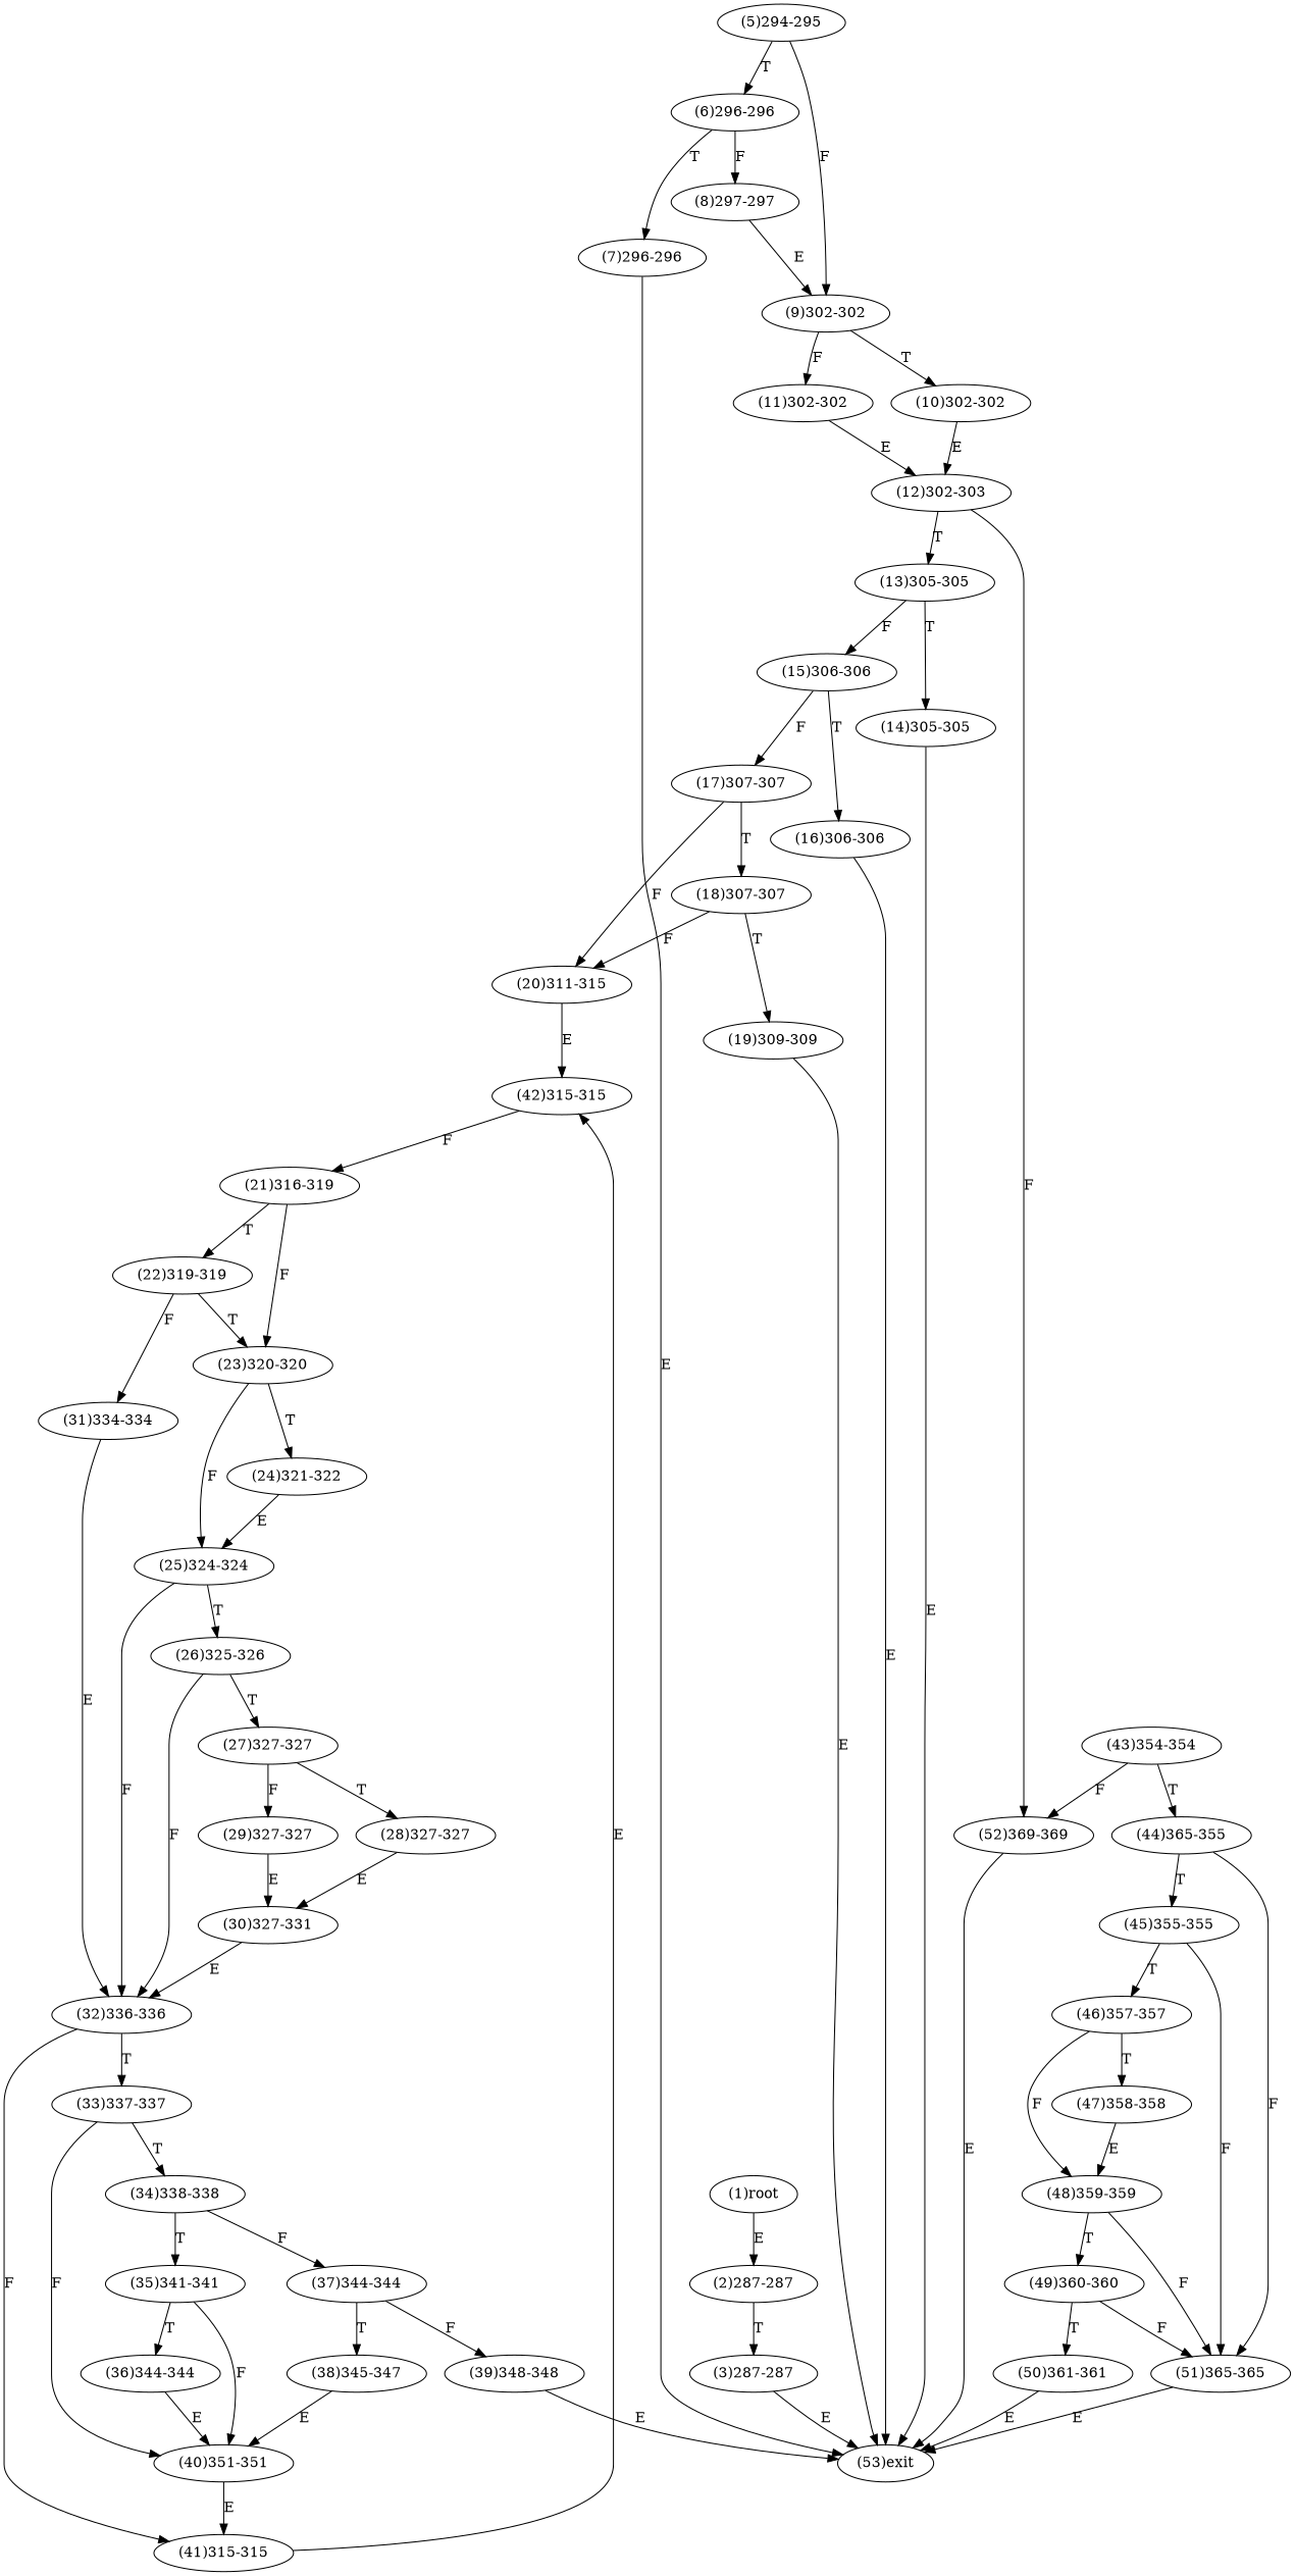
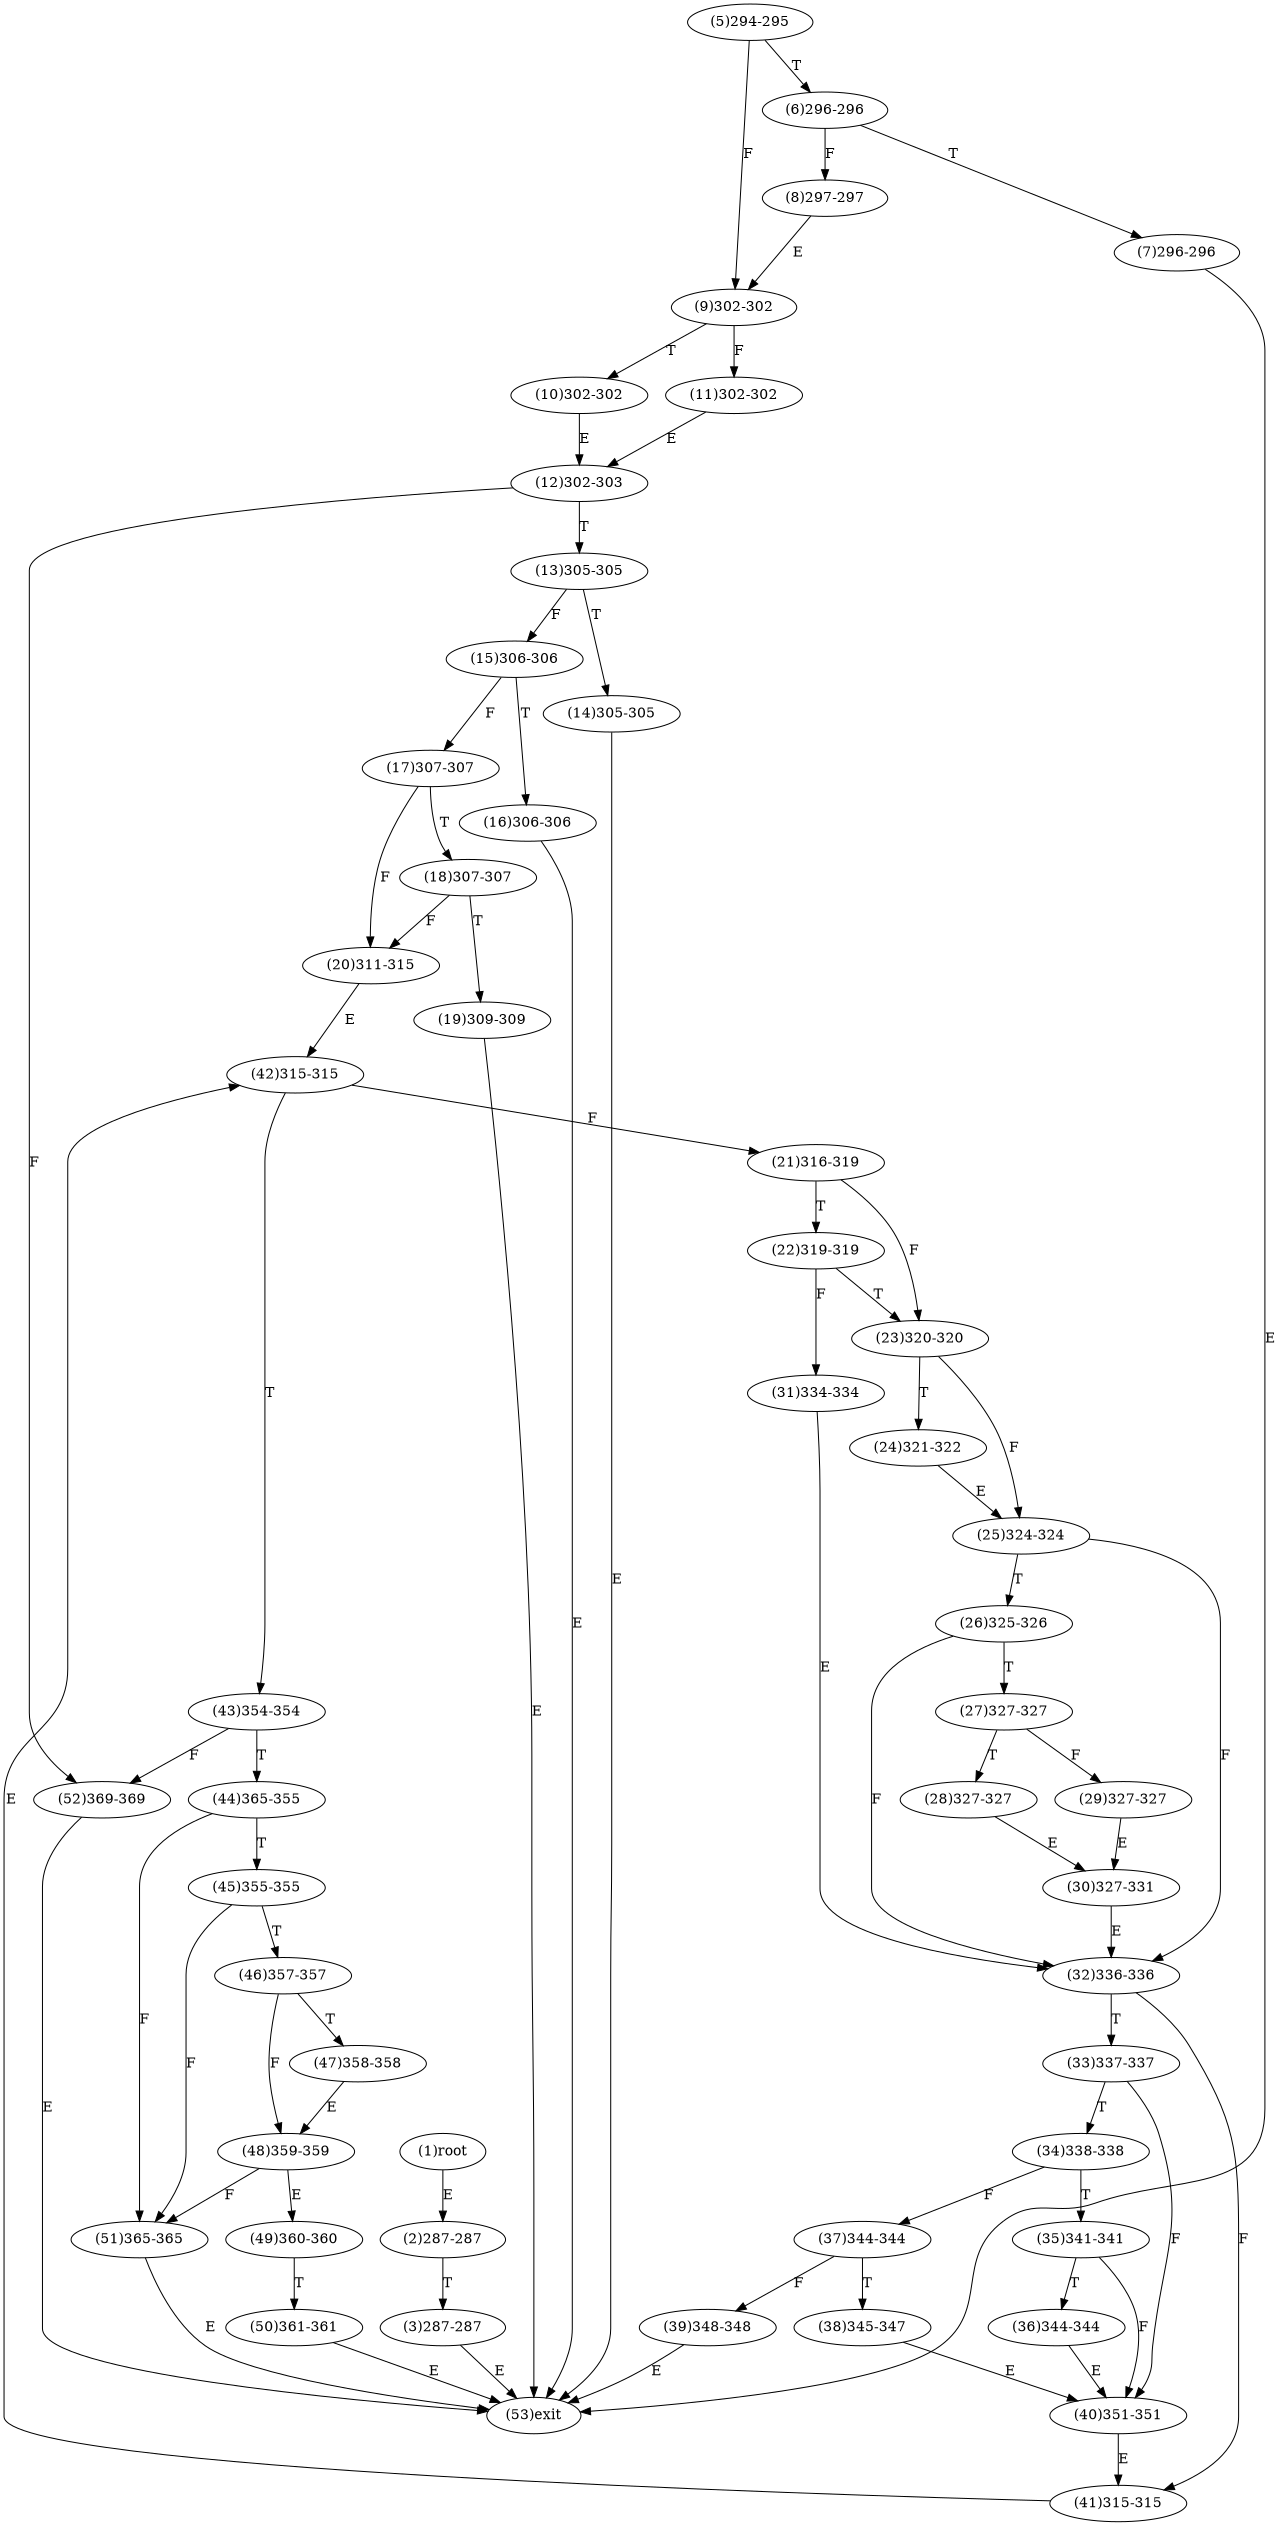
  digraph {
    n1 [label="(1)root"]
    n2 [label="(2)287-287"]
    n3 [label="(3)287-287"]
    n4 [label="(53)exit"]
    n5 [label="(5)294-295"]
    n6 [label="(9)302-302"]
    n7 [label="(6)296-296"]
    n8 [label="(10)302-302"]
    n9 [label="(11)302-302"]
    n10 [label="(7)296-296"]
    n11 [label="(8)297-297"]
    n12 [label="(12)302-303"]
    n13 [label="(13)305-305"]
    n14 [label="(52)369-369"]
    n15 [label="(14)305-305"]
    n16 [label="(15)306-306"]
    n17 [label="(17)307-307"]
    n18 [label="(16)306-306"]
    n19 [label="(18)307-307"]
    n20 [label="(20)311-315"]
    n21 [label="(19)309-309"]
    n22 [label="(42)315-315"]
    n23 [label="(21)316-319"]
    n24 [label="(23)320-320"]
    n25 [label="(22)319-319"]
    n26 [label="(25)324-324"]
    n27 [label="(24)321-322"]
    n28 [label="(31)334-334"]
    n29 [label="(43)354-354"]
    n30 [label="(26)325-326"]
    n31 [label="(32)336-336"]
    n32 [label="(27)327-327"]
    n33 [label="(33)337-337"]
    n34 [label="(41)315-315"]
    n35 [label="(29)327-327"]
    n36 [label="(28)327-327"]
    n37 [label="(30)327-331"]
    n38 [label="(34)338-338"]
    n39 [label="(35)341-341"]
    n40 [label="(37)344-344"]
    n41 [label="(36)344-344"]
    n42 [label="(40)351-351"]
    n43 [label="(38)345-347"]
    n44 [label="(39)348-348"]
    n45 [label="(44)365-355"]
    n46 [label="(45)355-355"]
    n47 [label="(51)365-365"]
    n48 [label="(46)357-357"]
    n49 [label="(47)358-358"]
    n50 [label="(48)359-359"]
    n51 [label="(49)360-360"]
    n52 [label="(50)361-361"]
    n1 -> n2 [label=E]
    n2 -> n3 [label=T]
    n3 -> n4 [label=E]
    n5 -> n6 [label=F]
    n5 -> n7 [label=T]
    n6 -> n8 [label=T]
    n6 -> n9 [label=F]
    n7 -> n10 [label=T]
    n7 -> n11 [label=F]
    n8 -> n12 [label=E]
    n9 -> n12 [label=E]
    n10 -> n4 [label=E]
    n11 -> n6 [label=E]
    n12 -> n13 [label=T]
    n12 -> n14 [label=F]
    n13 -> n15 [label=T]
    n13 -> n16 [label=F]
    n14 -> n4 [label=E]
    n15 -> n4 [label=E]
    n16 -> n17 [label=F]
    n16 -> n18 [label=T]
    n17 -> n19 [label=T]
    n17 -> n20 [label=F]
    n18 -> n4 [label=E]
    n19 -> n20 [label=F]
    n19 -> n21 [label=T]
    n20 -> n22 [label=E]
    n21 -> n4 [label=E]
    n22 -> n23 [label=F]
+   n22 -> n29 [label=T]
    n23 -> n24 [label=F]
    n23 -> n25 [label=T]
    n24 -> n26 [label=F]
    n24 -> n27 [label=T]
    n25 -> n24 [label=T]
    n25 -> n28 [label=F]
    n26 -> n30 [label=T]
    n26 -> n31 [label=F]
    n27 -> n26 [label=E]
    n28 -> n31 [label=E]
    n29 -> n14 [label=F]
    n29 -> n45 [label=T]
    n30 -> n31 [label=F]
    n30 -> n32 [label=T]
    n31 -> n33 [label=T]
    n31 -> n34 [label=F]
    n32 -> n35 [label=F]
    n32 -> n36 [label=T]
    n33 -> n38 [label=T]
    n33 -> n42 [label=F]
    n34 -> n22 [label=E]
    n35 -> n37 [label=E]
    n36 -> n37 [label=E]
    n37 -> n31 [label=E]
    n38 -> n39 [label=T]
    n38 -> n40 [label=F]
    n39 -> n41 [label=T]
    n39 -> n42 [label=F]
    n40 -> n43 [label=T]
    n40 -> n44 [label=F]
    n41 -> n42 [label=E]
    n42 -> n34 [label=E]
    n43 -> n42 [label=E]
    n44 -> n4 [label=E]
    n45 -> n46 [label=T]
    n45 -> n47 [label=F]
    n46 -> n47 [label=F]
    n46 -> n48 [label=T]
    n47 -> n4 [label=E]
    n48 -> n49 [label=T]
    n48 -> n50 [label=F]
    n49 -> n50 [label=E]
    n50 -> n47 [label=F]
-   n50 -> n51 [label=T]
-   n51 -> n47 [label=F]
+   n50 -> n51 [label=E]
    n51 -> n52 [label=T]
    n52 -> n4 [label=E]
  }
